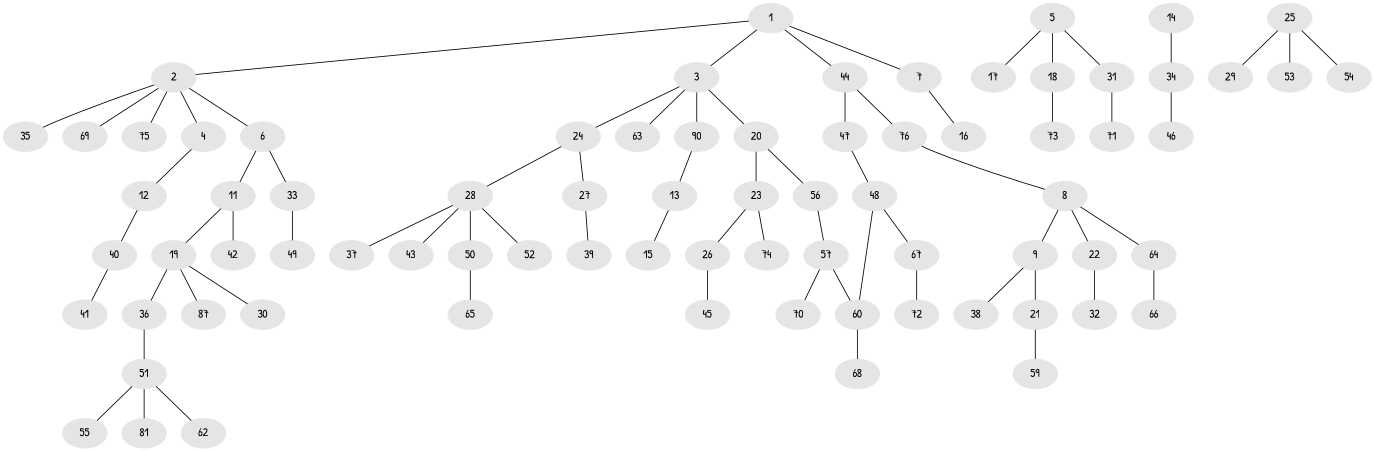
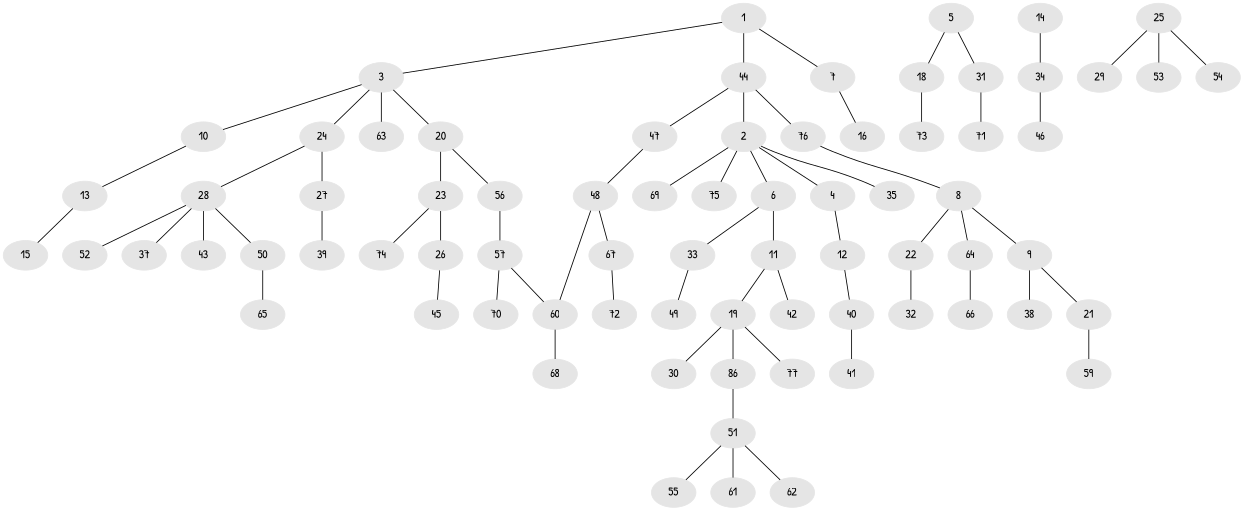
  graph {
    fontname="Patrick Hand"
    node [color=gray90 fontname="Patrick Hand" style=filled]
    edge [fontname="Patrick Hand"]
    1
    2
    3
    7
    44
    4
    6
    35
    69
    75
-   10 [label=90]
+   10
    20
    24
    63
    16
    47
    76
    12
    5
-   17
    18
    31
    11
    33
    13
    14
    34
    23
    56
    27
    28
    25
    29
    53
    54
    40
    73
    71
    19
    42
    49
    8
    9
    22
    64
    21
    38
    32
    66
    59
    15
    30
-   36
-   77 [label=87]
+   36 [label=86]
+   77
    41
    46
    51
    26
    74
    57
    45
    39
    37
    43
    50
    52
    65
    55
-   61 [label=81]
+   61
    62
    48
    60
    67
    68
    72
    70
-   1 -- 2
+   44 -- 2
    1 -- 3
    1 -- 7
    1 -- 44
    2 -- 4
    2 -- 6
    2 -- 35
    2 -- 69
    2 -- 75
    3 -- 10
    3 -- 20
    3 -- 24
    3 -- 63
    7 -- 16
    44 -- 47
    44 -- 76
    4 -- 12
    6 -- 11
    6 -- 33
    10 -- 13
    20 -- 23
    20 -- 56
    24 -- 27
    24 -- 28
    47 -- 48
    76 -- 8
    12 -- 40
-   5 -- 17
    5 -- 18
    5 -- 31
    18 -- 73
    31 -- 71
    11 -- 19
    11 -- 42
    33 -- 49
    13 -- 15
    14 -- 34
    34 -- 46
    23 -- 26
    23 -- 74
    56 -- 57
    27 -- 39
    28 -- 37
    28 -- 43
    28 -- 50
    28 -- 52
    25 -- 29
    25 -- 53
    25 -- 54
    40 -- 41
    19 -- 30
    19 -- 36
    19 -- 77
    8 -- 9
    8 -- 22
    8 -- 64
    9 -- 21
    9 -- 38
    22 -- 32
    64 -- 66
    21 -- 59
    36 -- 51
    51 -- 55
    51 -- 61
    51 -- 62
    26 -- 45
    57 -- 60
    57 -- 70
    50 -- 65
    48 -- 60
    48 -- 67
    60 -- 68
    67 -- 72
  }
